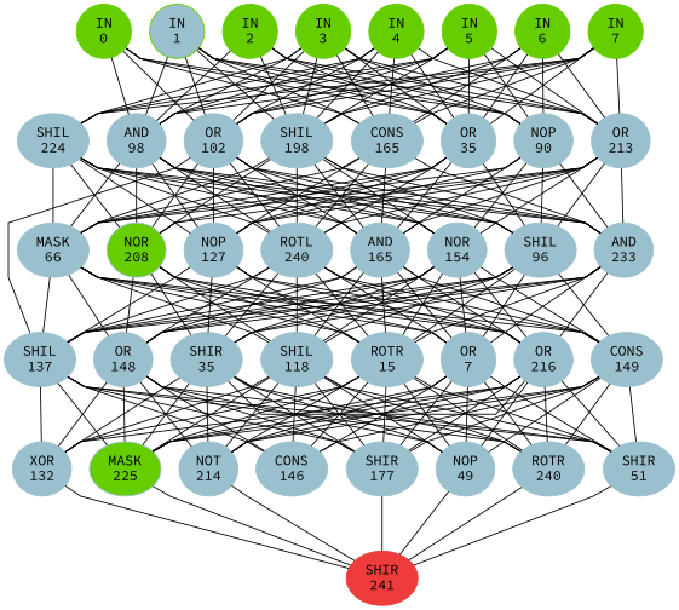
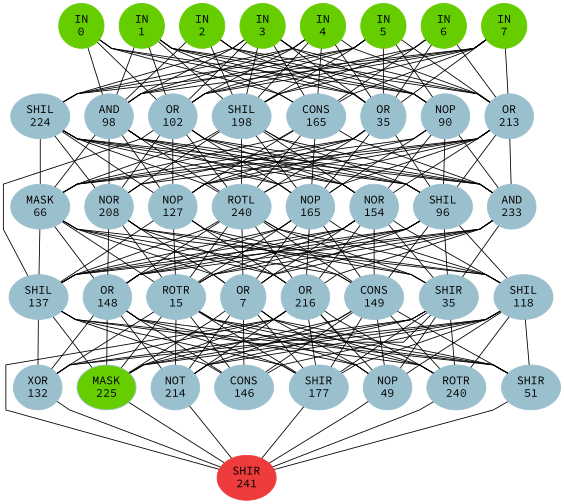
  graph {
    fontname="Source Code Pro"
    ordering=out
    rankdir=BT
    ranksep=0.75
    splines=polyline
    node [color=lightblue3 fontname="Source Code Pro" style=filled]
    edge [fontname="Source Code Pro" style=solid]
    n1 [color=chartreuse3 label="IN\n0"]
-   n2 [color=chartreuse3 label="IN\n1" fillcolor=lightblue3]
+   n2 [color=chartreuse3 label="IN\n1"]
    n3 [color=chartreuse3 label="IN\n2"]
    n4 [color=chartreuse3 label="IN\n3"]
    n5 [color=chartreuse3 label="IN\n4"]
    n6 [color=chartreuse3 label="IN\n5"]
    n7 [color=chartreuse3 label="IN\n6"]
    n8 [color=chartreuse3 label="IN\n7"]
    n9 [label="SHIL\n224"]
    n10 [label="AND\n98"]
    n11 [label="OR\n102"]
    n12 [label="SHIL\n198"]
    n13 [label="CONS\n165"]
    n14 [label="OR\n35"]
    n15 [label="NOP\n90"]
    n16 [label="OR\n213"]
    n17 [label="MASK\n66"]
-   n18 [label="NOR\n208" fillcolor=chartreuse3]
+   n18 [label="NOR\n208"]
    n19 [label="NOP\n127"]
    n20 [label="ROTL\n240"]
-   n21 [label="AND\n165"]
+   n21 [label="NOP\n165"]
    n22 [label="NOR\n154"]
    n23 [label="SHIL\n96"]
    n24 [label="AND\n233"]
    n25 [label="SHIL\n137"]
    n26 [label="OR\n148"]
    n27 [label="ROTR\n15"]
    n28 [label="OR\n7"]
    n29 [label="OR\n216"]
    n30 [label="CONS\n149"]
    n31 [label="SHIR\n35"]
    n32 [label="SHIL\n118"]
    n33 [label="XOR\n132"]
    n34 [fillcolor=chartreuse3 label="MASK\n225"]
    n35 [label="NOT\n214"]
    n36 [label="CONS\n146"]
    n37 [label="SHIR\n177"]
    n38 [label="NOP\n49"]
    n39 [label="ROTR\n240"]
    n40 [label="SHIR\n51"]
    n41 [color=brown2 label="SHIR\n241"]
    subgraph sub_1 {
      rank=same
      n1
      n2
      n3
      n4
      n5
      n6
      n7
      n8
    }
    subgraph sub_2 {
      rank=same
      n9
      n10
      n11
      n12
      n13
      n14
      n15
      n16
    }
    subgraph sub_3 {
      rank=same
      n17
      n18
      n19
      n20
      n21
      n22
      n23
      n24
    }
    subgraph sub_4 {
      rank=same
      n25
      n26
      n27
      n28
      n29
      n30
      n31
      n32
    }
    subgraph sub_5 {
      rank=same
      n33
      n34
      n35
      n36
      n37
      n38
      n39
      n40
    }
    subgraph sub_6 {
      rank=same
      n41
    }
    n1 -- n2 [style=invis]
    n2 -- n3 [style=invis]
    n3 -- n4 [style=invis]
    n4 -- n5 [style=invis]
    n5 -- n6 [style=invis]
    n6 -- n7 [style=invis]
    n7 -- n8 [style=invis]
    n9 -- n4
    n9 -- n5
    n9 -- n6
    n9 -- n8
    n9 -- n10 [style=invis]
    n10 -- n1
    n10 -- n2
    n10 -- n3
    n10 -- n4
    n10 -- n5
    n10 -- n6
    n10 -- n8
    n10 -- n11 [style=invis]
    n11 -- n1
    n11 -- n2
    n11 -- n4
    n11 -- n5
    n11 -- n6
    n11 -- n7
    n11 -- n8
    n11 -- n12 [style=invis]
    n12 -- n2
    n12 -- n3
    n12 -- n4
    n12 -- n5
    n12 -- n6
    n12 -- n7
    n12 -- n8
    n12 -- n13 [style=invis]
    n13 -- n1
    n13 -- n2
    n13 -- n4
    n13 -- n5
    n13 -- n7
    n13 -- n8
    n13 -- n14 [style=invis]
    n14 -- n1
    n14 -- n2
    n14 -- n3
    n14 -- n4
    n14 -- n5
    n14 -- n6
    n14 -- n7
    n14 -- n8
    n14 -- n15 [style=invis]
    n15 -- n1
    n15 -- n2
    n15 -- n3
    n15 -- n4
    n15 -- n6
-   n15 -- n7
    n15 -- n16 [style=invis]
    n16 -- n2
    n16 -- n3
    n16 -- n4
    n16 -- n5
    n16 -- n6
    n16 -- n7
    n16 -- n8
    n17 -- n9
    n17 -- n10
    n17 -- n12
    n17 -- n13
    n17 -- n14
    n17 -- n15
    n17 -- n16
    n17 -- n18 [style=invis]
    n18 -- n9
    n18 -- n10
    n18 -- n11
    n18 -- n12
    n18 -- n14
    n18 -- n16
    n18 -- n19 [style=invis]
    n19 -- n9
    n19 -- n10
    n19 -- n11
    n19 -- n13
    n19 -- n14
    n19 -- n15
    n19 -- n16
    n19 -- n20 [style=invis]
    n20 -- n9
    n20 -- n10
    n20 -- n11
    n20 -- n12
    n20 -- n13
    n20 -- n14
    n20 -- n16
    n20 -- n21 [style=invis]
    n21 -- n9
    n21 -- n10
    n21 -- n11
    n21 -- n12
    n21 -- n13
    n21 -- n14
    n21 -- n15
    n21 -- n16
    n21 -- n22 [style=invis]
    n22 -- n9
    n22 -- n10
    n22 -- n11
    n22 -- n12
    n22 -- n15
    n22 -- n16
    n22 -- n23 [style=invis]
    n23 -- n9
    n23 -- n10
    n23 -- n11
    n23 -- n12
    n23 -- n14
    n23 -- n15
    n23 -- n16
    n23 -- n24 [style=invis]
    n24 -- n9
    n24 -- n10
    n24 -- n11
    n24 -- n12
    n24 -- n13
    n24 -- n15
    n24 -- n16
    n25 -- n11
    n25 -- n17
    n25 -- n19
    n25 -- n20
    n25 -- n21
    n25 -- n22
    n25 -- n23
    n25 -- n24
    n25 -- n26 [style=invis]
    n26 -- n17
    n26 -- n18
    n26 -- n20
    n26 -- n21
    n26 -- n22
    n26 -- n23
    n26 -- n24
    n26 -- n27 [style=invis]
    n27 -- n17
    n27 -- n18
    n27 -- n19
    n27 -- n20
    n27 -- n21
    n27 -- n22
    n27 -- n23
    n27 -- n24
    n27 -- n28 [style=invis]
    n28 -- n17
    n28 -- n18
    n28 -- n20
    n28 -- n21
    n28 -- n22
    n28 -- n23
    n28 -- n24
    n28 -- n29 [style=invis]
    n29 -- n17
    n29 -- n18
    n29 -- n19
    n29 -- n20
    n29 -- n21
    n29 -- n22
    n29 -- n24
    n29 -- n30 [style=invis]
    n30 -- n17
    n30 -- n19
    n30 -- n20
    n30 -- n21
    n30 -- n22
    n30 -- n23
    n30 -- n31 [style=invis]
    n31 -- n18
    n31 -- n19
    n31 -- n20
    n31 -- n22
    n31 -- n23
    n31 -- n24
    n31 -- n29
    n31 -- n32 [style=invis]
    n32 -- n17
    n32 -- n18
    n32 -- n20
    n32 -- n21
    n32 -- n22
    n32 -- n23
    n33 -- n25
    n33 -- n26
    n33 -- n27
    n33 -- n29
    n33 -- n31
    n33 -- n32
    n33 -- n34 [style=invis]
    n34 -- n25
    n34 -- n26
    n34 -- n27
    n34 -- n28
    n34 -- n29
    n34 -- n30
    n34 -- n31
    n34 -- n32
    n34 -- n35 [style=invis]
    n35 -- n26
    n35 -- n27
    n35 -- n28
    n35 -- n29
    n35 -- n30
    n35 -- n31
    n35 -- n32
    n35 -- n36 [style=invis]
    n36 -- n25
    n36 -- n26
    n36 -- n27
    n36 -- n28
    n36 -- n30
    n36 -- n32
    n36 -- n37 [style=invis]
    n37 -- n25
    n37 -- n26
    n37 -- n27
    n37 -- n28
    n37 -- n29
    n37 -- n30
    n37 -- n31
    n37 -- n32
    n37 -- n38 [style=invis]
    n38 -- n26
    n38 -- n27
    n38 -- n28
    n38 -- n29
    n38 -- n30
    n38 -- n31
    n38 -- n32
    n38 -- n39 [style=invis]
    n39 -- n25
    n39 -- n27
    n39 -- n28
    n39 -- n29
    n39 -- n30
    n39 -- n31
    n39 -- n32
    n39 -- n40 [style=invis]
    n40 -- n25
    n40 -- n26
    n40 -- n27
    n40 -- n28
-   n40 -- n29
+   n41 -- n29
    n40 -- n30
    n40 -- n32
    n41 -- n33
    n41 -- n34
    n41 -- n35
    n41 -- n37
    n41 -- n38
    n41 -- n39
    n41 -- n40
    n41 -- n41 [style=invis]
  }
